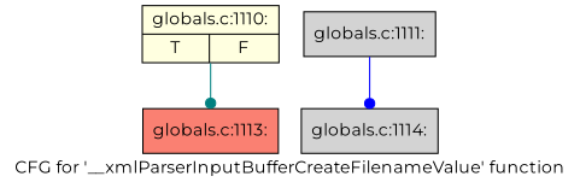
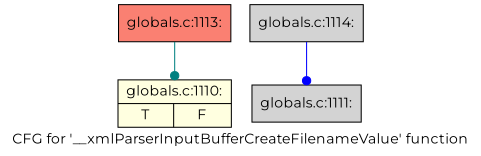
  digraph {
    fontname=Montserrat
    label="CFG for '__xmlParserInputBufferCreateFilenameValue' function"
    node [fillcolor=lightgrey fontname=Montserrat shape=record style=filled]
    edge [arrowhead=dot fontname=Montserrat]
    n1 [fillcolor=lightyellow label="{globals.c:1110:|{<s0>T|<s1>F}}"]
    n2 [fillcolor=salmon label="{globals.c:1113:}"]
    n3 [label="{globals.c:1111:}"]
    n4 [label="{globals.c:1114:}"]
-   n1 -> n2 [color=teal]
-   n3 -> n4 [color=blue]
+   n2 -> n1 [color=teal]
+   n4 -> n3 [color=blue]
  }
